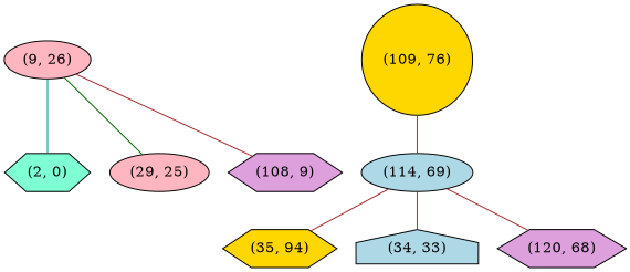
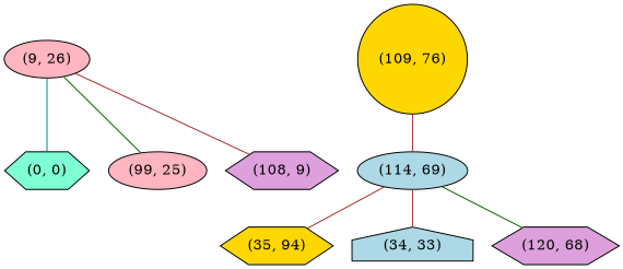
  graph {
    node [fillcolor=lightpink shape=hexagon style=filled]
    edge [color=brown weight=1]
    "(9, 26)" [shape=ellipse]
-   "(0, 0)" [fillcolor=aquamarine label="(2, 0)"]
-   "(29, 25)" [shape=ellipse]
+   "(0, 0)" [fillcolor=aquamarine]
+   "(29, 25)" [shape=ellipse label="(99, 25)"]
    "(108, 9)" [fillcolor=plum]
    "(109, 76)" [fillcolor=gold shape=circle]
    "(114, 69)" [fillcolor=lightblue shape=ellipse]
    "(35, 94)" [fillcolor=gold]
    "(34, 33)" [fillcolor=lightblue shape=house]
    "(120, 68)" [fillcolor=plum]
    "(9, 26)" -- "(0, 0)" [color=teal weight=4]
    "(9, 26)" -- "(29, 25)" [color=darkgreen]
    "(9, 26)" -- "(108, 9)"
    "(109, 76)" -- "(114, 69)"
    "(114, 69)" -- "(35, 94)"
    "(114, 69)" -- "(34, 33)"
-   "(114, 69)" -- "(120, 68)"
+   "(114, 69)" -- "(120, 68)" [color=darkgreen]
  }
